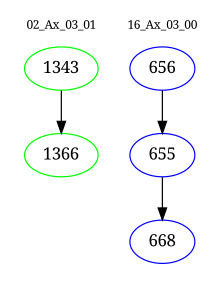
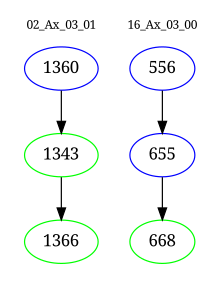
  digraph {
    fontname="Noto Serif"
    node [color=blue fontname="Noto Serif"]
    edge [color=black fontname="Noto Serif"]
+   n1 [label=1360]
    n2 [color=green label=1343]
    n3 [color=green label=1366]
-   n4 [label=656]
+   n4 [label=556]
    n5 [label=655]
-   n6 [label=668]
+   n6 [color=green label=668]
    subgraph cluster_1 {
      color=white
      fontsize=10
      label="02_Ax_03_01"
+     n1
      n2
      n3
    }
    subgraph cluster_2 {
      color=white
      fontsize=10
      label="16_Ax_03_00"
      n4
      n5
      n6
    }
+   n1 -> n2
    n2 -> n3
    n4 -> n5
    n5 -> n6
  }
